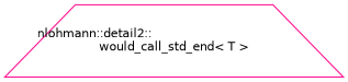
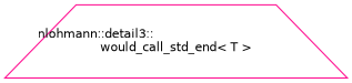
  digraph {
    rankdir=LR
-   n1 [color=deeppink fillcolor=white fontname=Helvetica fontsize=10 height=0.2 label="nlohmann::detail2::\lwould_call_std_end\< T \>" shape=trapezium style=filled width=0.4]
+   n1 [color=deeppink fillcolor=white fontname=Helvetica fontsize=10 height=0.2 label="nlohmann::detail3::\lwould_call_std_end\< T \>" shape=trapezium style=filled width=0.4]
  }
